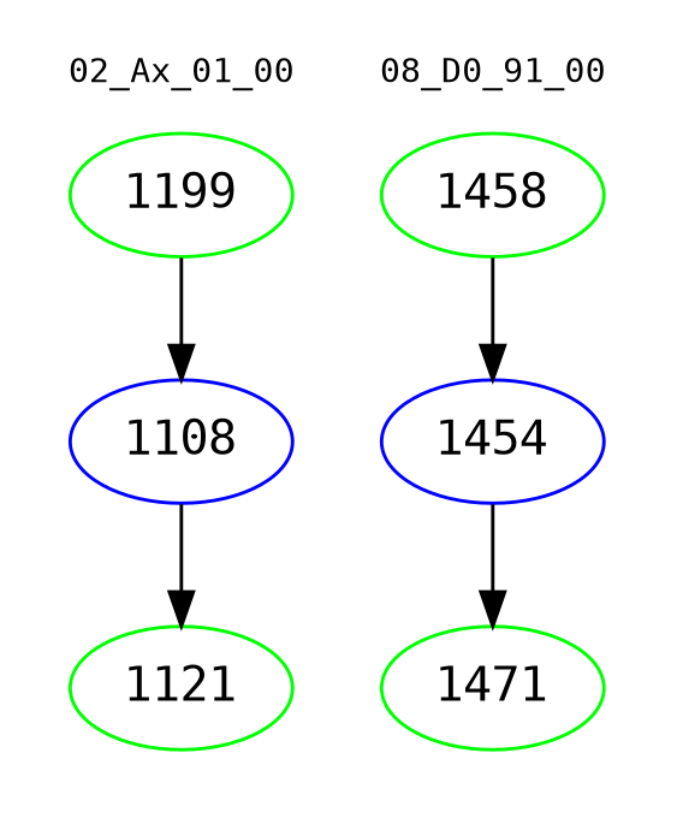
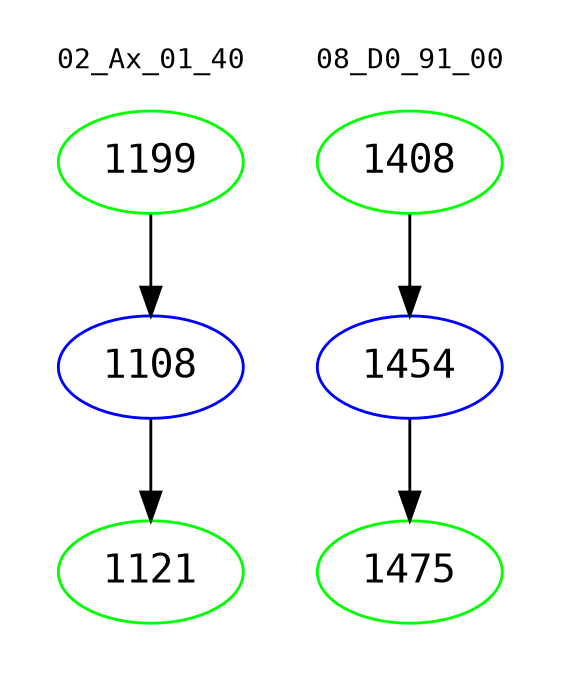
  digraph {
    fontname="DejaVu Sans Mono"
    node [color=green fontname="DejaVu Sans Mono"]
    edge [color=black fontname="DejaVu Sans Mono"]
    n1 [label=1199]
    n2 [color=blue label=1108]
    n3 [label=1121]
-   n4 [label=1458]
+   n4 [label=1408]
    n5 [color=blue label=1454]
-   n6 [label=1471]
+   n6 [label=1475]
    subgraph cluster_1 {
      color=white
      fontsize=10
-     label="02_Ax_01_00"
+     label="02_Ax_01_40"
      n1
      n2
      n3
    }
    subgraph cluster_2 {
      color=white
      fontsize=10
      label="08_D0_91_00"
      n4
      n5
      n6
    }
    n1 -> n2
    n2 -> n3
    n4 -> n5
    n5 -> n6
  }
